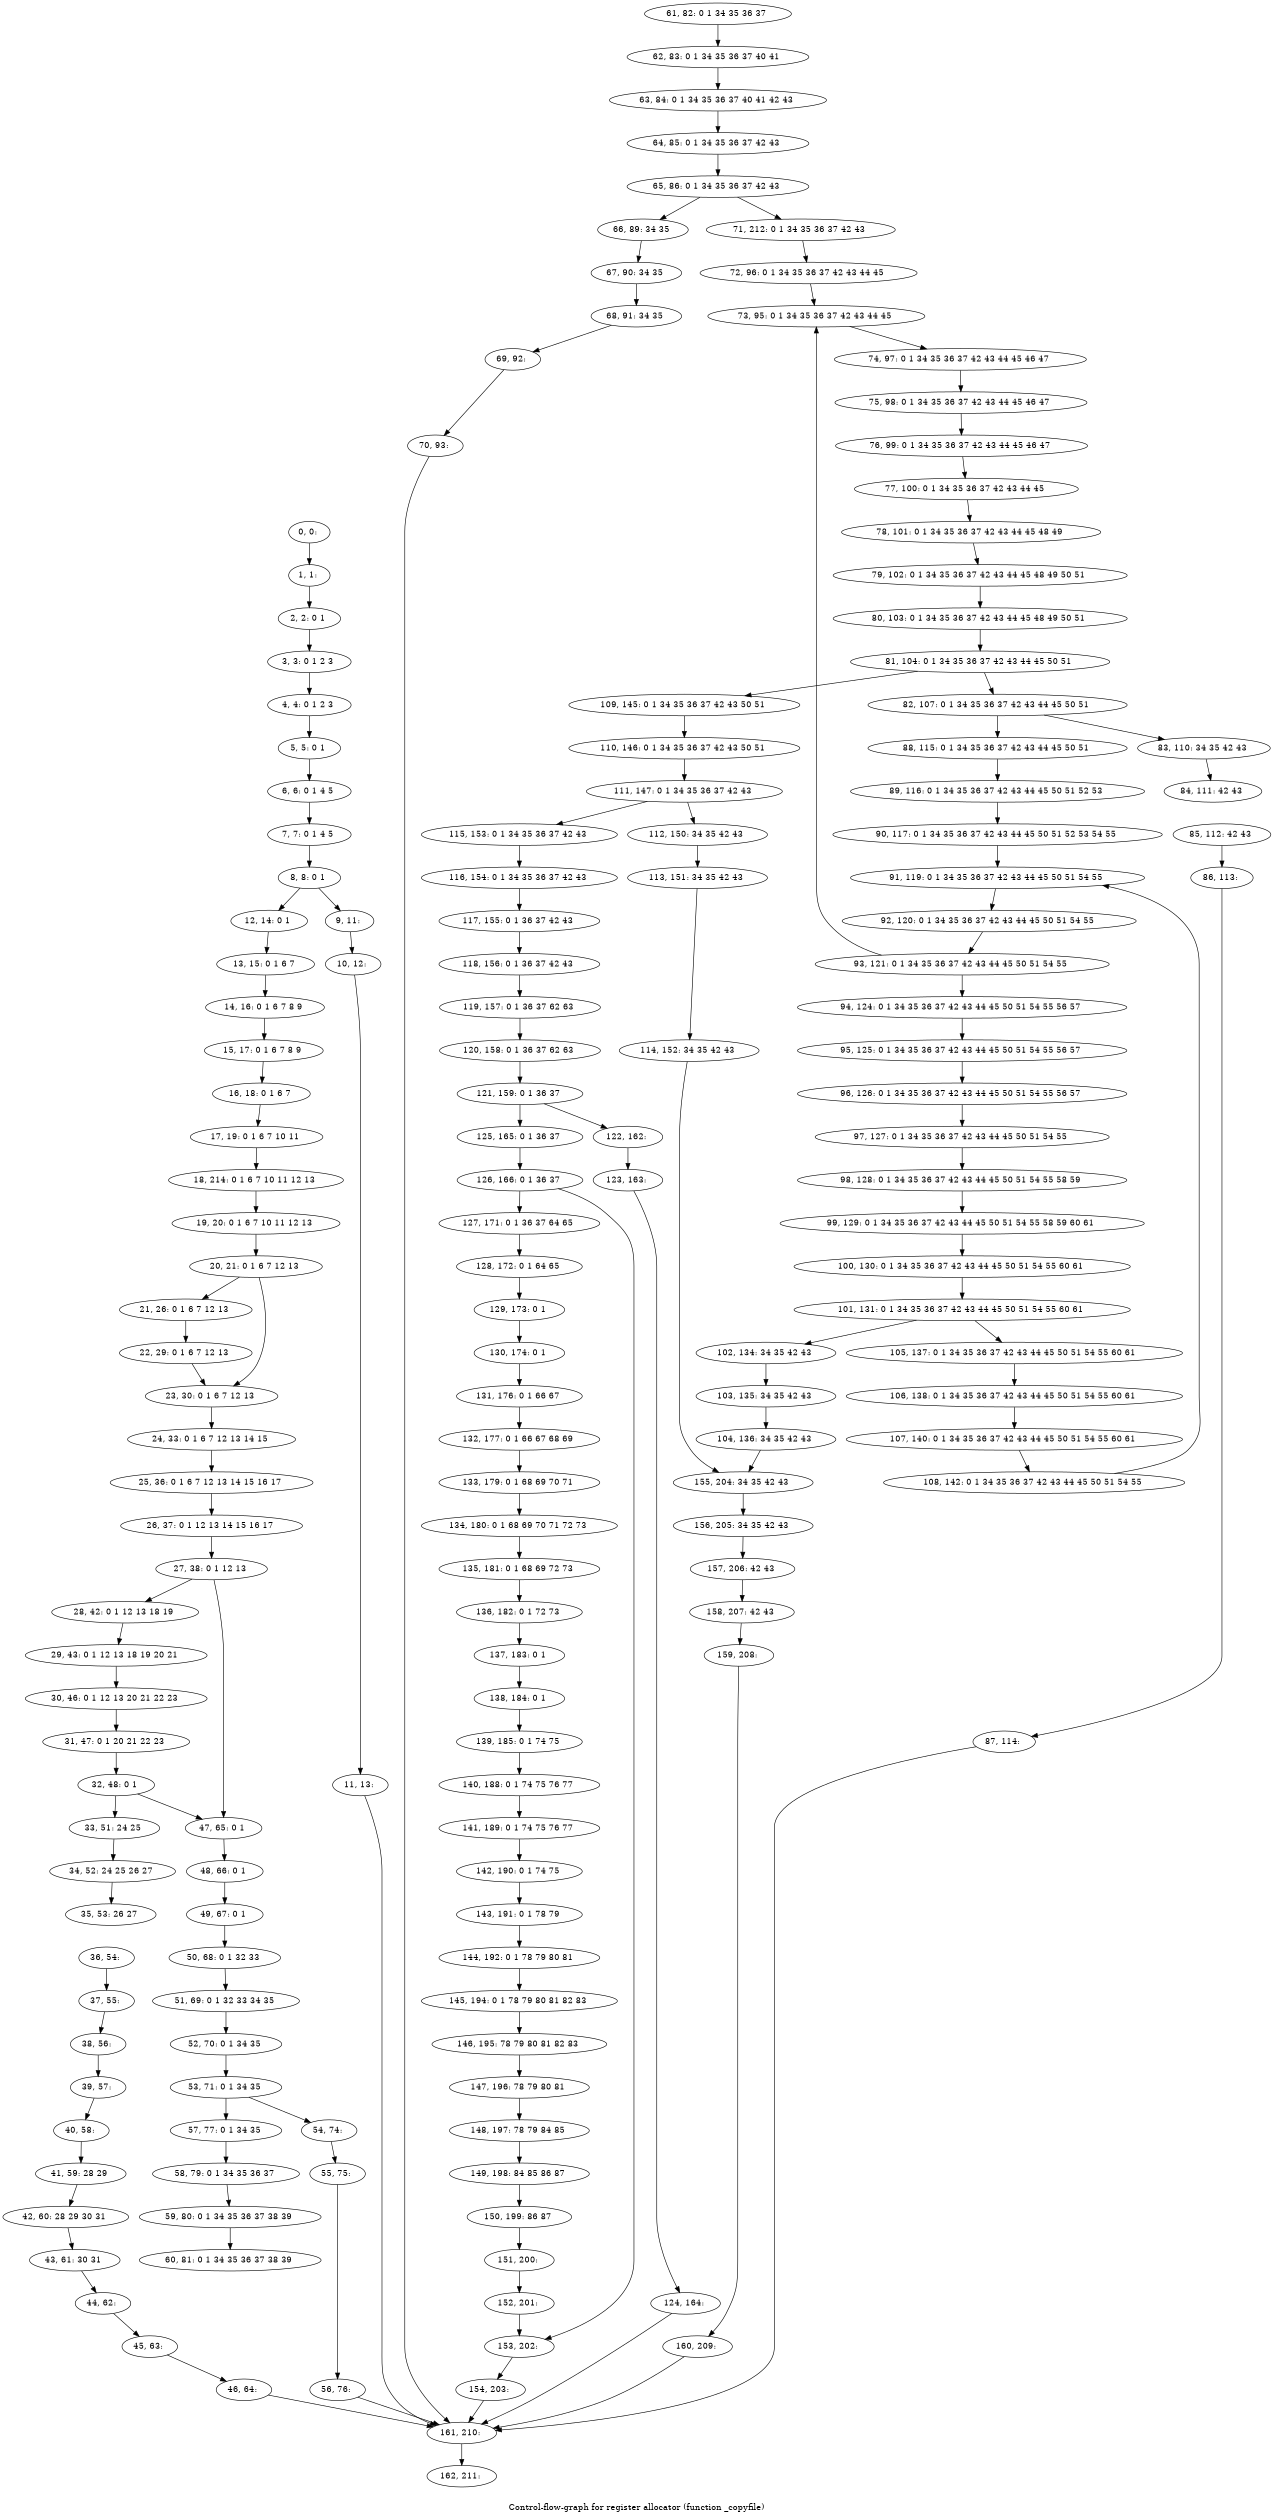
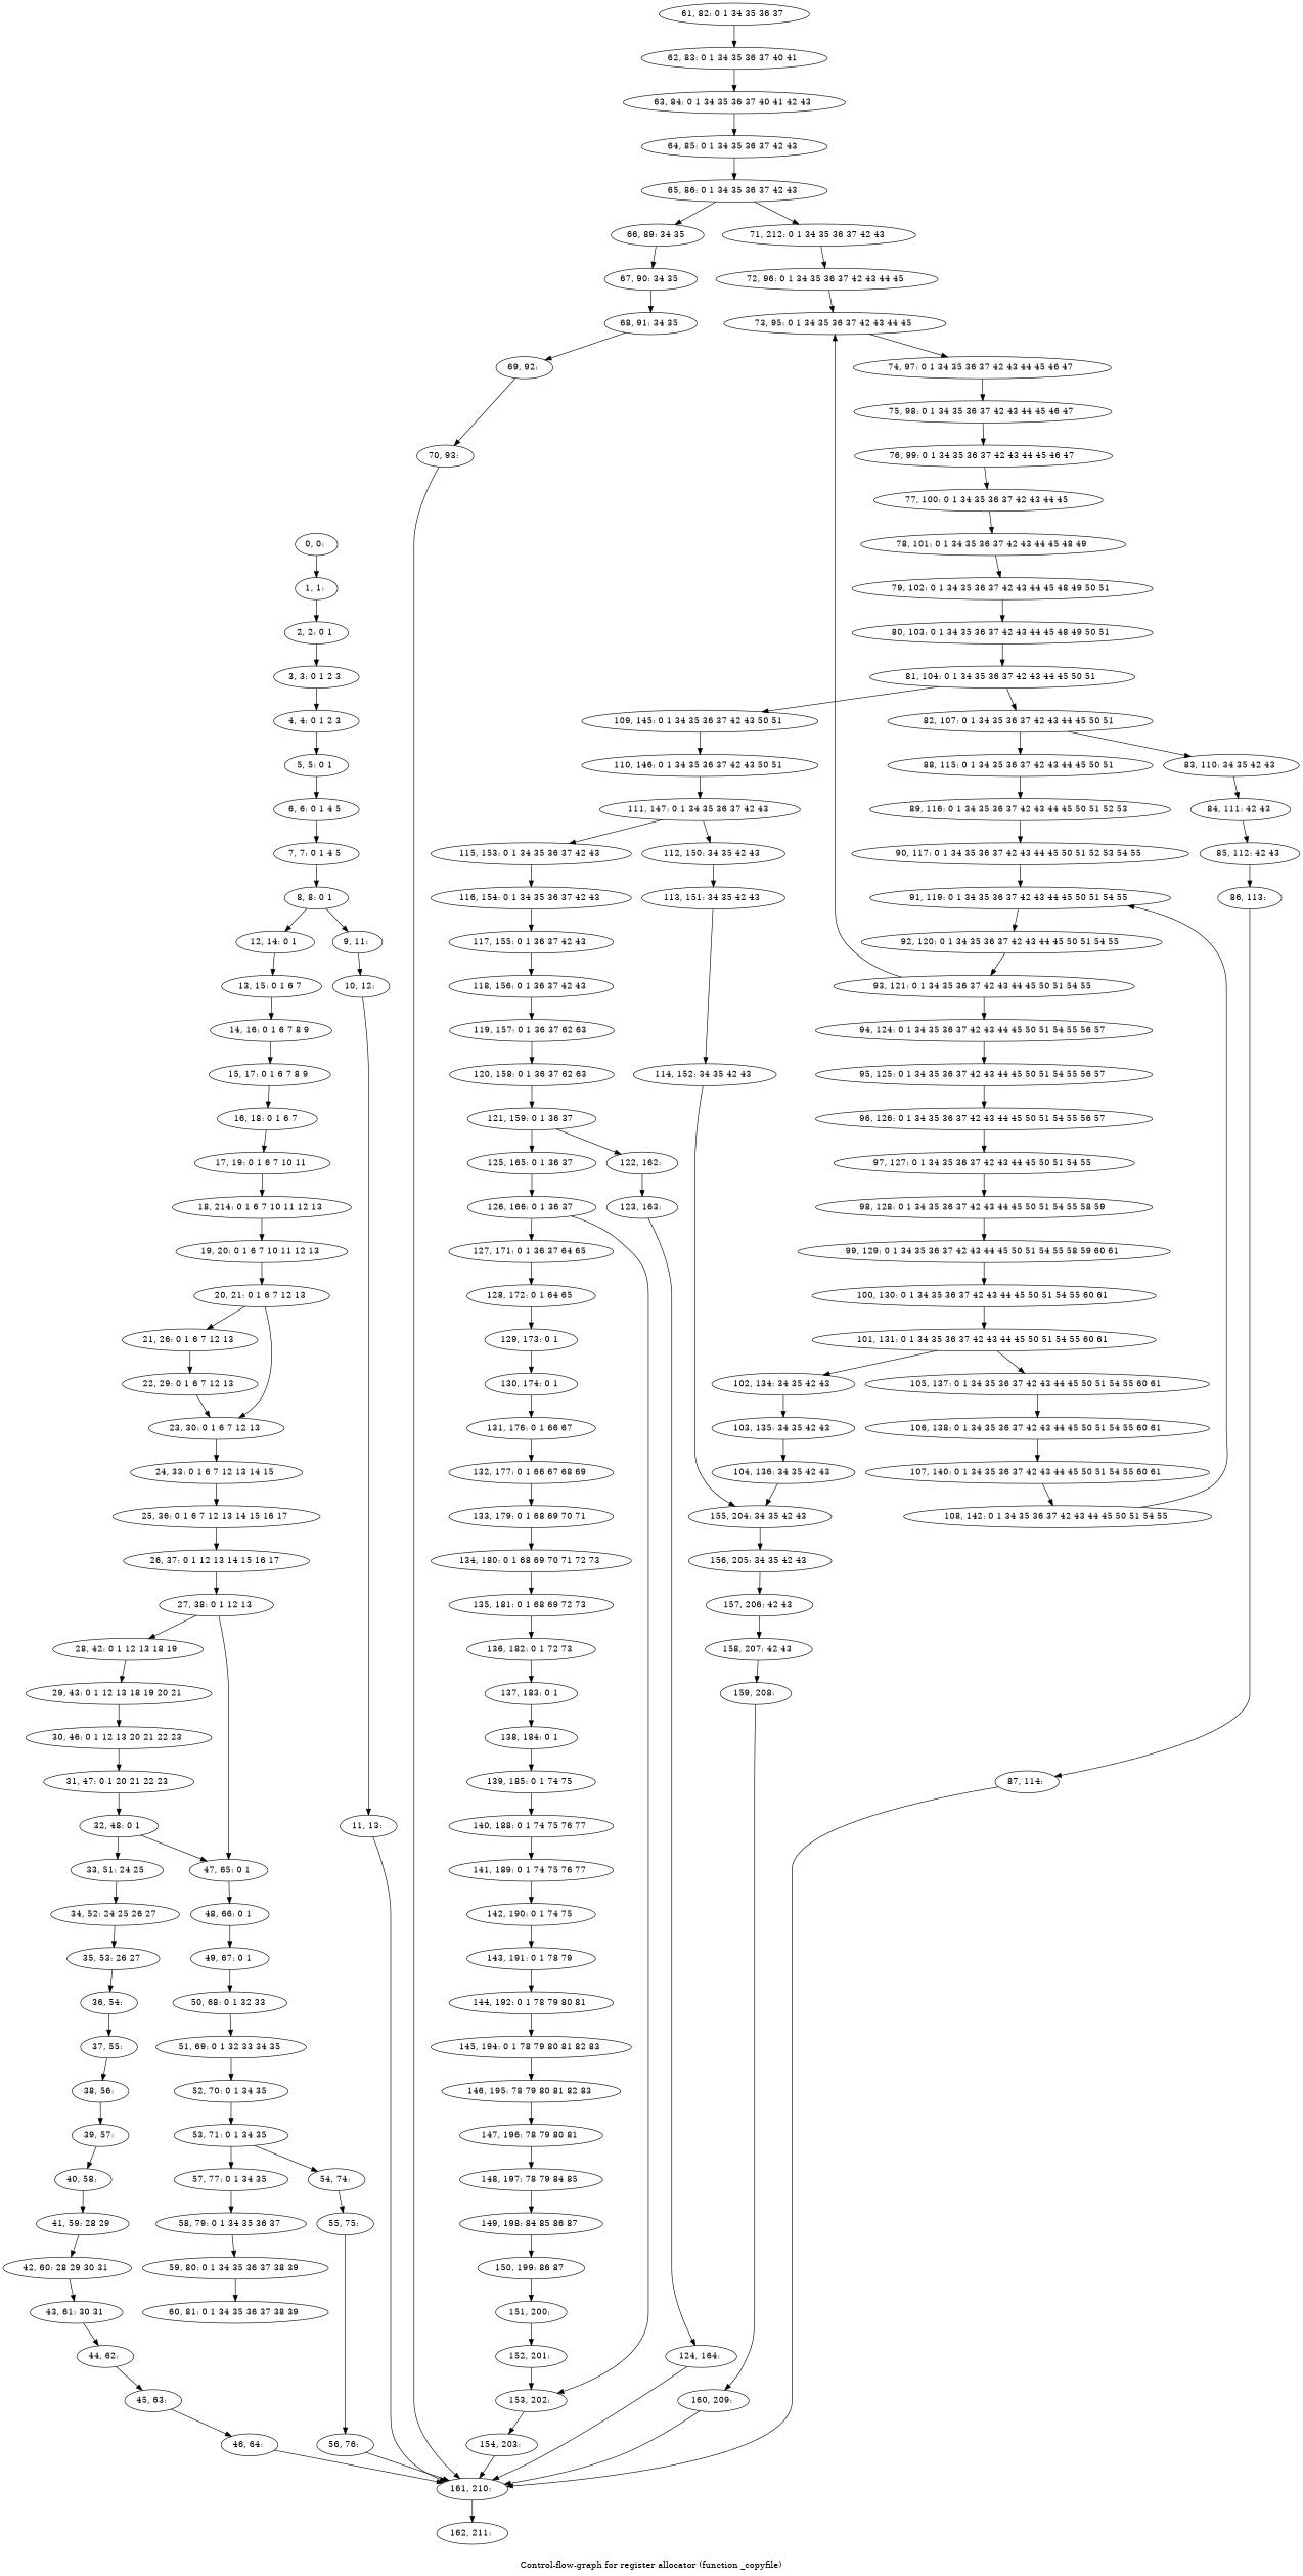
  digraph {
    label="Control-flow-graph for register allocator (function _copyfile)"
    n1 [label="0, 0: "]
    n2 [label="1, 1: "]
    n3 [label="2, 2: 0 1 "]
    n4 [label="3, 3: 0 1 2 3 "]
    n5 [label="4, 4: 0 1 2 3 "]
    n6 [label="5, 5: 0 1 "]
    n7 [label="6, 6: 0 1 4 5 "]
    n8 [label="7, 7: 0 1 4 5 "]
    n9 [label="8, 8: 0 1 "]
    n10 [label="9, 11: "]
    n11 [label="12, 14: 0 1 "]
    n12 [label="10, 12: "]
    n13 [label="13, 15: 0 1 6 7 "]
    n14 [label="11, 13: "]
    n15 [label="161, 210: "]
    n16 [label="162, 211: "]
    n17 [label="14, 16: 0 1 6 7 8 9 "]
    n18 [label="15, 17: 0 1 6 7 8 9 "]
    n19 [label="16, 18: 0 1 6 7 "]
    n20 [label="17, 19: 0 1 6 7 10 11 "]
    n21 [label="18, 214: 0 1 6 7 10 11 12 13 "]
    n22 [label="19, 20: 0 1 6 7 10 11 12 13 "]
    n23 [label="20, 21: 0 1 6 7 12 13 "]
    n24 [label="21, 26: 0 1 6 7 12 13 "]
    n25 [label="23, 30: 0 1 6 7 12 13 "]
    n26 [label="22, 29: 0 1 6 7 12 13 "]
    n27 [label="24, 33: 0 1 6 7 12 13 14 15 "]
    n28 [label="25, 36: 0 1 6 7 12 13 14 15 16 17 "]
    n29 [label="26, 37: 0 1 12 13 14 15 16 17 "]
    n30 [label="27, 38: 0 1 12 13 "]
    n31 [label="28, 42: 0 1 12 13 18 19 "]
    n32 [label="47, 65: 0 1 "]
    n33 [label="29, 43: 0 1 12 13 18 19 20 21 "]
    n34 [label="48, 66: 0 1 "]
    n35 [label="30, 46: 0 1 12 13 20 21 22 23 "]
    n36 [label="31, 47: 0 1 20 21 22 23 "]
    n37 [label="32, 48: 0 1 "]
    n38 [label="33, 51: 24 25 "]
    n39 [label="34, 52: 24 25 26 27 "]
    n40 [label="35, 53: 26 27 "]
    n41 [label="36, 54: "]
    n42 [label="37, 55: "]
    n43 [label="38, 56: "]
    n44 [label="39, 57: "]
    n45 [label="40, 58: "]
    n46 [label="41, 59: 28 29 "]
    n47 [label="42, 60: 28 29 30 31 "]
    n48 [label="43, 61: 30 31 "]
    n49 [label="44, 62: "]
    n50 [label="45, 63: "]
    n51 [label="46, 64: "]
    n52 [label="49, 67: 0 1 "]
    n53 [label="50, 68: 0 1 32 33 "]
    n54 [label="51, 69: 0 1 32 33 34 35 "]
    n55 [label="52, 70: 0 1 34 35 "]
    n56 [label="53, 71: 0 1 34 35 "]
    n57 [label="54, 74: "]
    n58 [label="57, 77: 0 1 34 35 "]
    n59 [label="55, 75: "]
    n60 [label="58, 79: 0 1 34 35 36 37 "]
    n61 [label="56, 76: "]
    n62 [label="59, 80: 0 1 34 35 36 37 38 39 "]
    n63 [label="60, 81: 0 1 34 35 36 37 38 39 "]
    n64 [label="61, 82: 0 1 34 35 36 37 "]
    n65 [label="62, 83: 0 1 34 35 36 37 40 41 "]
    n66 [label="63, 84: 0 1 34 35 36 37 40 41 42 43 "]
    n67 [label="64, 85: 0 1 34 35 36 37 42 43 "]
    n68 [label="65, 86: 0 1 34 35 36 37 42 43 "]
    n69 [label="66, 89: 34 35 "]
    n70 [label="71, 212: 0 1 34 35 36 37 42 43 "]
    n71 [label="67, 90: 34 35 "]
    n72 [label="72, 96: 0 1 34 35 36 37 42 43 44 45 "]
    n73 [label="68, 91: 34 35 "]
    n74 [label="69, 92: "]
    n75 [label="70, 93: "]
    n76 [label="73, 95: 0 1 34 35 36 37 42 43 44 45 "]
    n77 [label="74, 97: 0 1 34 35 36 37 42 43 44 45 46 47 "]
    n78 [label="75, 98: 0 1 34 35 36 37 42 43 44 45 46 47 "]
    n79 [label="76, 99: 0 1 34 35 36 37 42 43 44 45 46 47 "]
    n80 [label="77, 100: 0 1 34 35 36 37 42 43 44 45 "]
    n81 [label="78, 101: 0 1 34 35 36 37 42 43 44 45 48 49 "]
    n82 [label="79, 102: 0 1 34 35 36 37 42 43 44 45 48 49 50 51 "]
    n83 [label="80, 103: 0 1 34 35 36 37 42 43 44 45 48 49 50 51 "]
    n84 [label="81, 104: 0 1 34 35 36 37 42 43 44 45 50 51 "]
    n85 [label="82, 107: 0 1 34 35 36 37 42 43 44 45 50 51 "]
    n86 [label="109, 145: 0 1 34 35 36 37 42 43 50 51 "]
    n87 [label="83, 110: 34 35 42 43 "]
    n88 [label="88, 115: 0 1 34 35 36 37 42 43 44 45 50 51 "]
    n89 [label="110, 146: 0 1 34 35 36 37 42 43 50 51 "]
    n90 [label="84, 111: 42 43 "]
    n91 [label="89, 116: 0 1 34 35 36 37 42 43 44 45 50 51 52 53 "]
    n92 [label="85, 112: 42 43 "]
    n93 [label="86, 113: "]
    n94 [label="87, 114: "]
    n95 [label="90, 117: 0 1 34 35 36 37 42 43 44 45 50 51 52 53 54 55 "]
    n96 [label="91, 119: 0 1 34 35 36 37 42 43 44 45 50 51 54 55 "]
    n97 [label="92, 120: 0 1 34 35 36 37 42 43 44 45 50 51 54 55 "]
    n98 [label="93, 121: 0 1 34 35 36 37 42 43 44 45 50 51 54 55 "]
    n99 [label="94, 124: 0 1 34 35 36 37 42 43 44 45 50 51 54 55 56 57 "]
    n100 [label="95, 125: 0 1 34 35 36 37 42 43 44 45 50 51 54 55 56 57 "]
    n101 [label="96, 126: 0 1 34 35 36 37 42 43 44 45 50 51 54 55 56 57 "]
    n102 [label="97, 127: 0 1 34 35 36 37 42 43 44 45 50 51 54 55 "]
    n103 [label="98, 128: 0 1 34 35 36 37 42 43 44 45 50 51 54 55 58 59 "]
    n104 [label="99, 129: 0 1 34 35 36 37 42 43 44 45 50 51 54 55 58 59 60 61 "]
    n105 [label="100, 130: 0 1 34 35 36 37 42 43 44 45 50 51 54 55 60 61 "]
    n106 [label="101, 131: 0 1 34 35 36 37 42 43 44 45 50 51 54 55 60 61 "]
    n107 [label="102, 134: 34 35 42 43 "]
    n108 [label="105, 137: 0 1 34 35 36 37 42 43 44 45 50 51 54 55 60 61 "]
    n109 [label="103, 135: 34 35 42 43 "]
    n110 [label="106, 138: 0 1 34 35 36 37 42 43 44 45 50 51 54 55 60 61 "]
    n111 [label="104, 136: 34 35 42 43 "]
    n112 [label="155, 204: 34 35 42 43 "]
    n113 [label="156, 205: 34 35 42 43 "]
    n114 [label="107, 140: 0 1 34 35 36 37 42 43 44 45 50 51 54 55 60 61 "]
    n115 [label="108, 142: 0 1 34 35 36 37 42 43 44 45 50 51 54 55 "]
    n116 [label="111, 147: 0 1 34 35 36 37 42 43 "]
    n117 [label="112, 150: 34 35 42 43 "]
    n118 [label="115, 153: 0 1 34 35 36 37 42 43 "]
    n119 [label="113, 151: 34 35 42 43 "]
    n120 [label="116, 154: 0 1 34 35 36 37 42 43 "]
    n121 [label="114, 152: 34 35 42 43 "]
    n122 [label="117, 155: 0 1 36 37 42 43 "]
    n123 [label="118, 156: 0 1 36 37 42 43 "]
    n124 [label="119, 157: 0 1 36 37 62 63 "]
    n125 [label="120, 158: 0 1 36 37 62 63 "]
    n126 [label="121, 159: 0 1 36 37 "]
    n127 [label="122, 162: "]
    n128 [label="125, 165: 0 1 36 37 "]
    n129 [label="123, 163: "]
    n130 [label="126, 166: 0 1 36 37 "]
    n131 [label="124, 164: "]
    n132 [label="127, 171: 0 1 36 37 64 65 "]
    n133 [label="153, 202: "]
    n134 [label="128, 172: 0 1 64 65 "]
    n135 [label="154, 203: "]
    n136 [label="129, 173: 0 1 "]
    n137 [label="130, 174: 0 1 "]
    n138 [label="131, 176: 0 1 66 67 "]
    n139 [label="132, 177: 0 1 66 67 68 69 "]
    n140 [label="133, 179: 0 1 68 69 70 71 "]
    n141 [label="134, 180: 0 1 68 69 70 71 72 73 "]
    n142 [label="135, 181: 0 1 68 69 72 73 "]
    n143 [label="136, 182: 0 1 72 73 "]
    n144 [label="137, 183: 0 1 "]
    n145 [label="138, 184: 0 1 "]
    n146 [label="139, 185: 0 1 74 75 "]
    n147 [label="140, 188: 0 1 74 75 76 77 "]
    n148 [label="141, 189: 0 1 74 75 76 77 "]
    n149 [label="142, 190: 0 1 74 75 "]
    n150 [label="143, 191: 0 1 78 79 "]
    n151 [label="144, 192: 0 1 78 79 80 81 "]
    n152 [label="145, 194: 0 1 78 79 80 81 82 83 "]
    n153 [label="146, 195: 78 79 80 81 82 83 "]
    n154 [label="147, 196: 78 79 80 81 "]
    n155 [label="148, 197: 78 79 84 85 "]
    n156 [label="149, 198: 84 85 86 87 "]
    n157 [label="150, 199: 86 87 "]
    n158 [label="151, 200: "]
    n159 [label="152, 201: "]
    n160 [label="157, 206: 42 43 "]
    n161 [label="158, 207: 42 43 "]
    n162 [label="159, 208: "]
    n163 [label="160, 209: "]
    n1 -> n2
    n2 -> n3
    n3 -> n4
    n4 -> n5
    n5 -> n6
    n6 -> n7
    n7 -> n8
    n8 -> n9
    n9 -> n10
    n9 -> n11
    n10 -> n12
    n11 -> n13
    n12 -> n14
    n13 -> n17
    n14 -> n15
    n15 -> n16
    n17 -> n18
    n18 -> n19
    n19 -> n20
    n20 -> n21
    n21 -> n22
    n22 -> n23
    n23 -> n24
    n23 -> n25
    n24 -> n26
    n25 -> n27
    n26 -> n25
    n27 -> n28
    n28 -> n29
    n29 -> n30
    n30 -> n31
    n30 -> n32
    n31 -> n33
    n32 -> n34
    n33 -> n35
    n34 -> n52
    n35 -> n36
    n36 -> n37
    n37 -> n32
    n37 -> n38
    n38 -> n39
    n39 -> n40
+   n40 -> n41
    n41 -> n42
    n42 -> n43
    n43 -> n44
    n44 -> n45
    n45 -> n46
    n46 -> n47
    n47 -> n48
    n48 -> n49
    n49 -> n50
    n50 -> n51
    n51 -> n15
    n52 -> n53
    n53 -> n54
    n54 -> n55
    n55 -> n56
    n56 -> n57
    n56 -> n58
    n57 -> n59
    n58 -> n60
    n59 -> n61
    n60 -> n62
    n61 -> n15
    n62 -> n63
    n64 -> n65
    n65 -> n66
    n66 -> n67
    n67 -> n68
    n68 -> n69
    n68 -> n70
    n69 -> n71
    n70 -> n72
    n71 -> n73
    n72 -> n76
    n73 -> n74
    n74 -> n75
    n75 -> n15
    n76 -> n77
    n77 -> n78
    n78 -> n79
    n79 -> n80
    n80 -> n81
    n81 -> n82
    n82 -> n83
    n83 -> n84
    n84 -> n85
    n84 -> n86
    n85 -> n87
    n85 -> n88
    n86 -> n89
    n87 -> n90
    n88 -> n91
    n89 -> n116
+   n90 -> n92
    n91 -> n95
    n92 -> n93
    n93 -> n94
    n94 -> n15
    n95 -> n96
    n96 -> n97
    n97 -> n98
    n98 -> n76
    n98 -> n99
    n99 -> n100
    n100 -> n101
    n101 -> n102
    n102 -> n103
    n103 -> n104
    n104 -> n105
    n105 -> n106
    n106 -> n107
    n106 -> n108
    n107 -> n109
    n108 -> n110
    n109 -> n111
    n110 -> n114
    n111 -> n112
    n112 -> n113
    n113 -> n160
    n114 -> n115
    n115 -> n96
    n116 -> n117
    n116 -> n118
    n117 -> n119
    n118 -> n120
    n119 -> n121
    n120 -> n122
    n121 -> n112
    n122 -> n123
    n123 -> n124
    n124 -> n125
    n125 -> n126
    n126 -> n127
    n126 -> n128
    n127 -> n129
    n128 -> n130
    n129 -> n131
    n130 -> n132
    n130 -> n133
    n131 -> n15
    n132 -> n134
    n133 -> n135
    n134 -> n136
    n135 -> n15
    n136 -> n137
    n137 -> n138
    n138 -> n139
    n139 -> n140
    n140 -> n141
    n141 -> n142
    n142 -> n143
    n143 -> n144
    n144 -> n145
    n145 -> n146
    n146 -> n147
    n147 -> n148
    n148 -> n149
    n149 -> n150
    n150 -> n151
    n151 -> n152
    n152 -> n153
    n153 -> n154
    n154 -> n155
    n155 -> n156
    n156 -> n157
    n157 -> n158
    n158 -> n159
    n159 -> n133
    n160 -> n161
    n161 -> n162
    n162 -> n163
    n163 -> n15
  }
